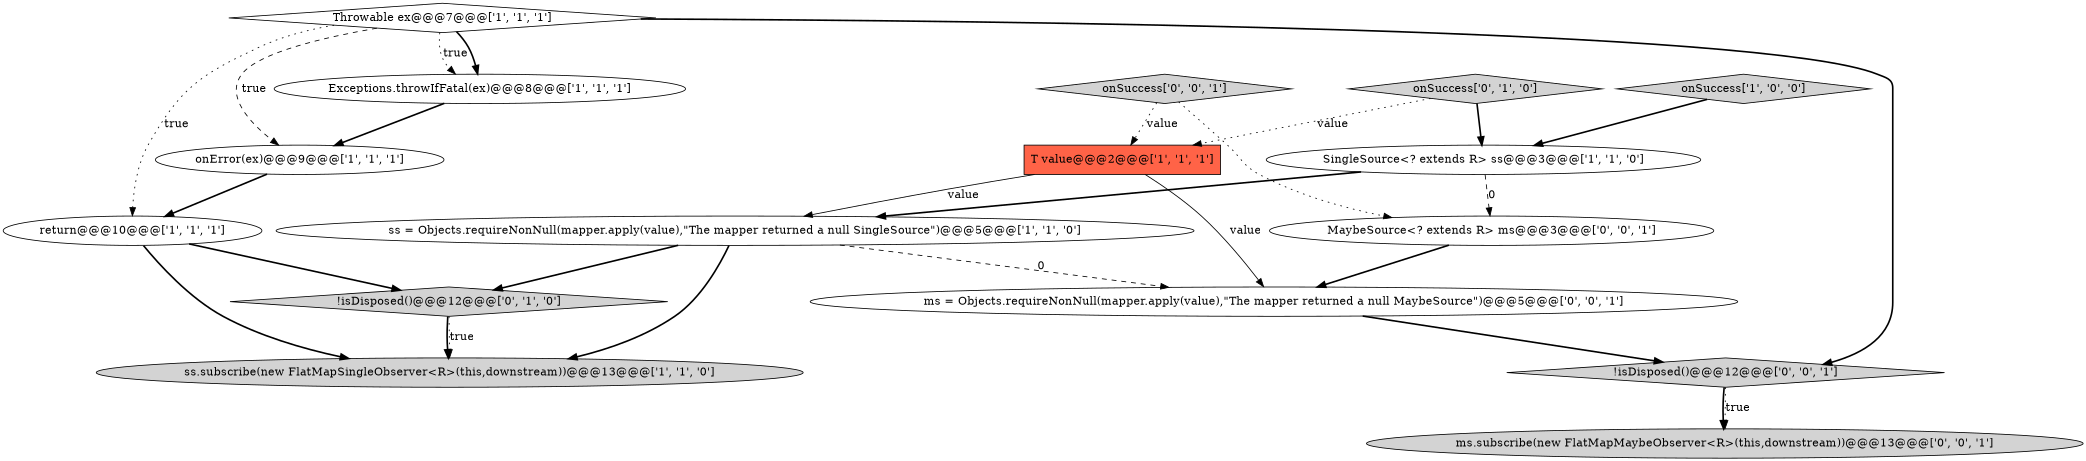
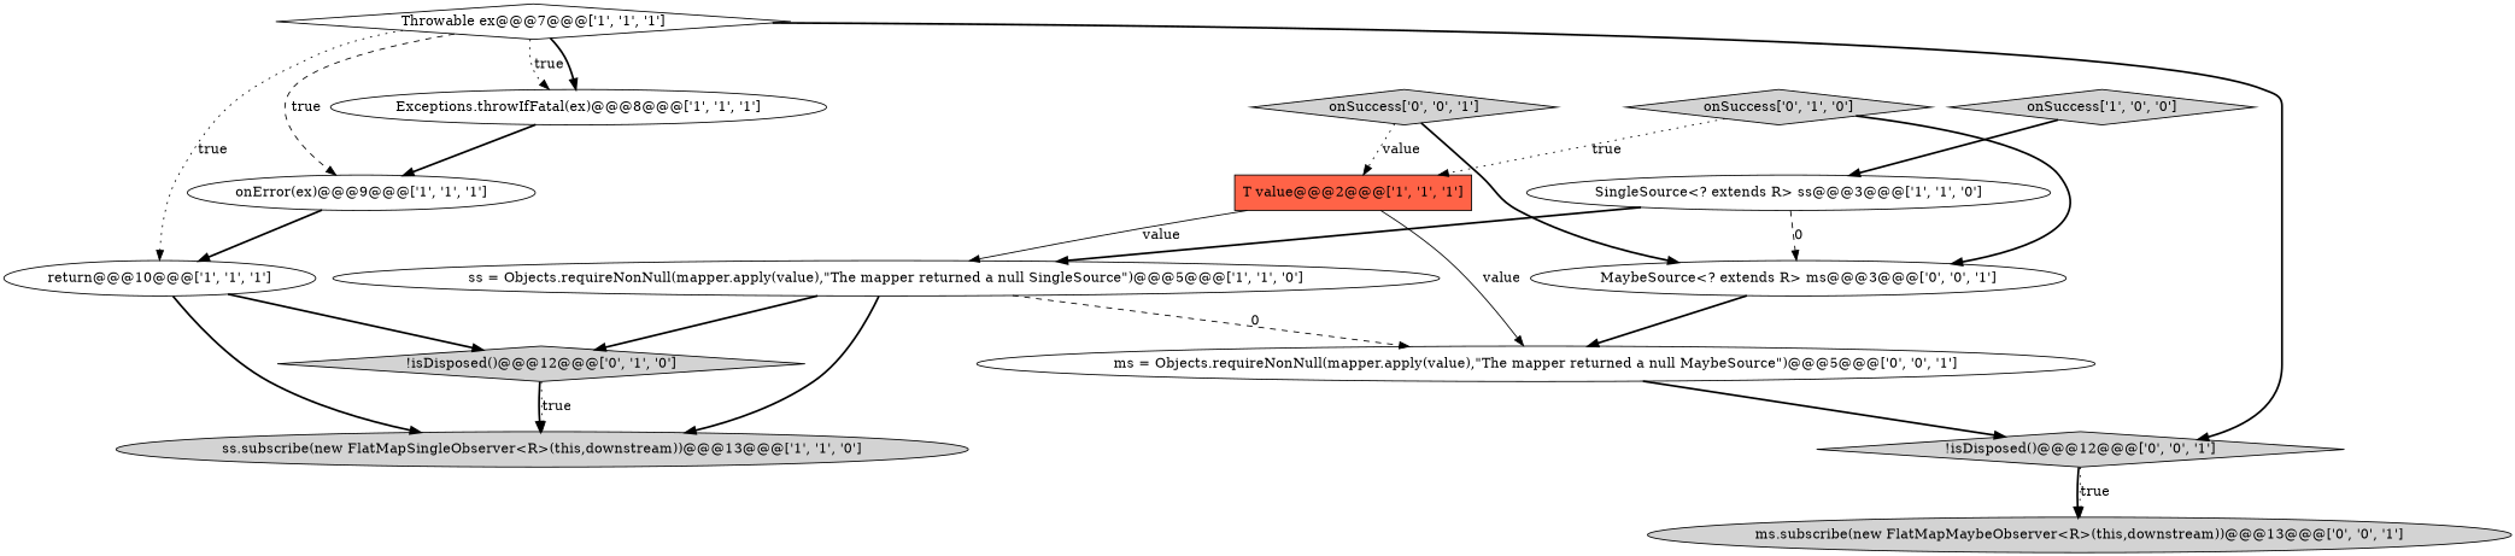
  digraph {
    node [fillcolor=white shape=ellipse style=filled]
    edge [style=bold]
    n1 [fillcolor=lightgray label="ss.subscribe(new FlatMapSingleObserver<R>(this,downstream))@@@13@@@['1', '1', '0']"]
    n2 [label="onError(ex)@@@9@@@['1', '1', '1']"]
    n3 [label="return@@@10@@@['1', '1', '1']"]
    n4 [fillcolor=lightgray label="!isDisposed()@@@12@@@['0', '1', '0']" shape=diamond]
    n5 [fillcolor=tomato label="T value@@@2@@@['1', '1', '1']" shape=box]
    n6 [label="ms = Objects.requireNonNull(mapper.apply(value),\"The mapper returned a null MaybeSource\")@@@5@@@['0', '0', '1']"]
    n7 [label="ss = Objects.requireNonNull(mapper.apply(value),\"The mapper returned a null SingleSource\")@@@5@@@['1', '1', '0']"]
    n8 [fillcolor=lightgray label="!isDisposed()@@@12@@@['0', '0', '1']" shape=diamond]
    n9 [fillcolor=lightgray label="onSuccess['0', '1', '0']" shape=diamond]
    n10 [label="SingleSource<? extends R> ss@@@3@@@['1', '1', '0']"]
    n11 [label="MaybeSource<? extends R> ms@@@3@@@['0', '0', '1']"]
    n12 [label="Exceptions.throwIfFatal(ex)@@@8@@@['1', '1', '1']"]
    n13 [fillcolor=lightgray label="ms.subscribe(new FlatMapMaybeObserver<R>(this,downstream))@@@13@@@['0', '0', '1']"]
    n14 [fillcolor=lightgray label="onSuccess['1', '0', '0']" shape=diamond]
    n15 [fillcolor=lightgray label="onSuccess['0', '0', '1']" shape=diamond]
    n16 [label="Throwable ex@@@7@@@['1', '1', '1']" shape=diamond]
    n2 -> n3
    n3 -> n1
    n3 -> n4
    n4 -> n1 [label=true style=dotted]
    n4 -> n1
    n5 -> n6 [label=value style=solid]
    n5 -> n7 [label=value style=solid]
    n6 -> n8
    n7 -> n1
    n7 -> n4
    n7 -> n6 [label=0 style=dashed]
    n8 -> n13
    n8 -> n13 [label=true style=dotted]
-   n9 -> n5 [label=value style=dotted]
-   n9 -> n10
+   n9 -> n5 [label=true style=dotted]
+   n9 -> n11
    n10 -> n7
    n10 -> n11 [label=0 style=dashed]
    n11 -> n6
    n12 -> n2
    n14 -> n10
    n15 -> n5 [label=value style=dotted]
-   n15 -> n11 [style=dotted]
+   n15 -> n11
    n16 -> n2 [label=true style=dashed]
    n16 -> n3 [label=true style=dotted]
    n16 -> n8
    n16 -> n12 [label=true style=dotted]
    n16 -> n12
  }
